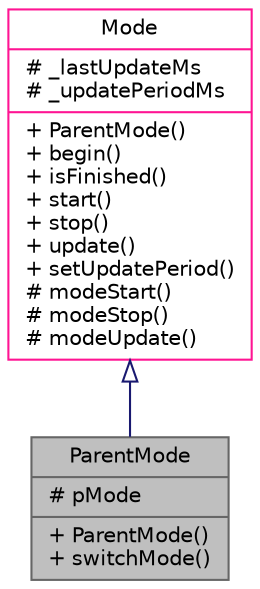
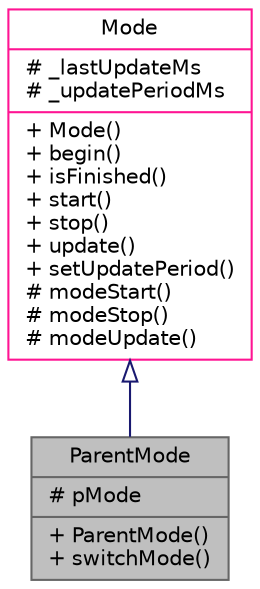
  digraph {
    node [fontname=Helvetica fontsize=10 shape=record style=filled]
    n1 [color=gray40 fillcolor=grey75 fontcolor=black height=0.2 label="{ParentMode\n|# pMode\l|+ ParentMode()\l+ switchMode()\l}" width=0.4]
-   n2 [color=deeppink fillcolor=white height=0.2 label="{Mode\n|# _lastUpdateMs\l# _updatePeriodMs\l|+ ParentMode()\l+ begin()\l+ isFinished()\l+ start()\l+ stop()\l+ update()\l+ setUpdatePeriod()\l# modeStart()\l# modeStop()\l# modeUpdate()\l}" width=0.4]
+   n2 [color=deeppink fillcolor=white height=0.2 label="{Mode\n|# _lastUpdateMs\l# _updatePeriodMs\l|+ Mode()\l+ begin()\l+ isFinished()\l+ start()\l+ stop()\l+ update()\l+ setUpdatePeriod()\l# modeStart()\l# modeStop()\l# modeUpdate()\l}" width=0.4]
    n2 -> n1 [arrowtail=onormal color=midnightblue dir=back fontname=Helvetica fontsize=10 labelfontname=Helvetica labelfontsize=10 style=solid]
  }
